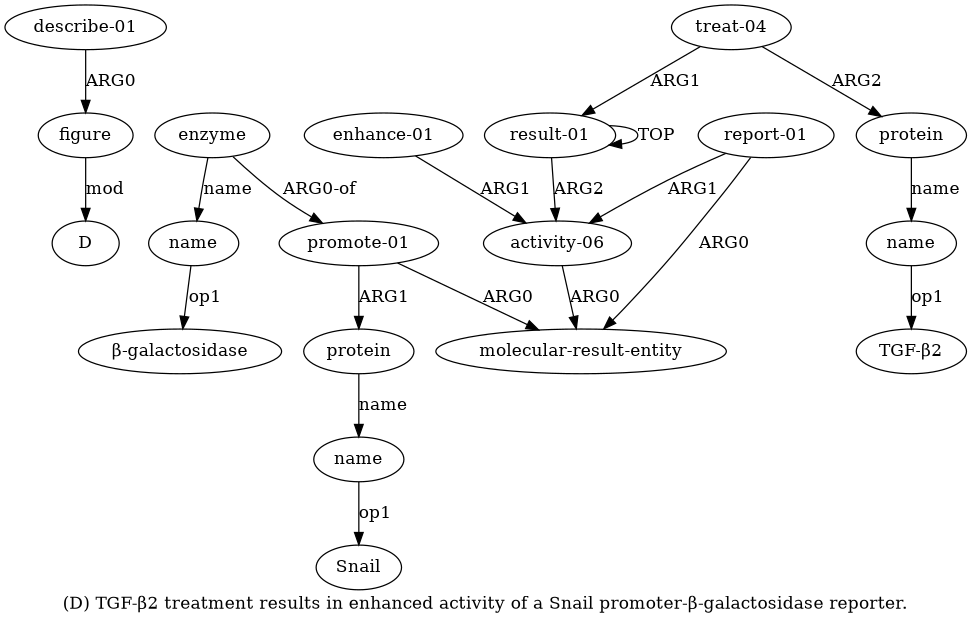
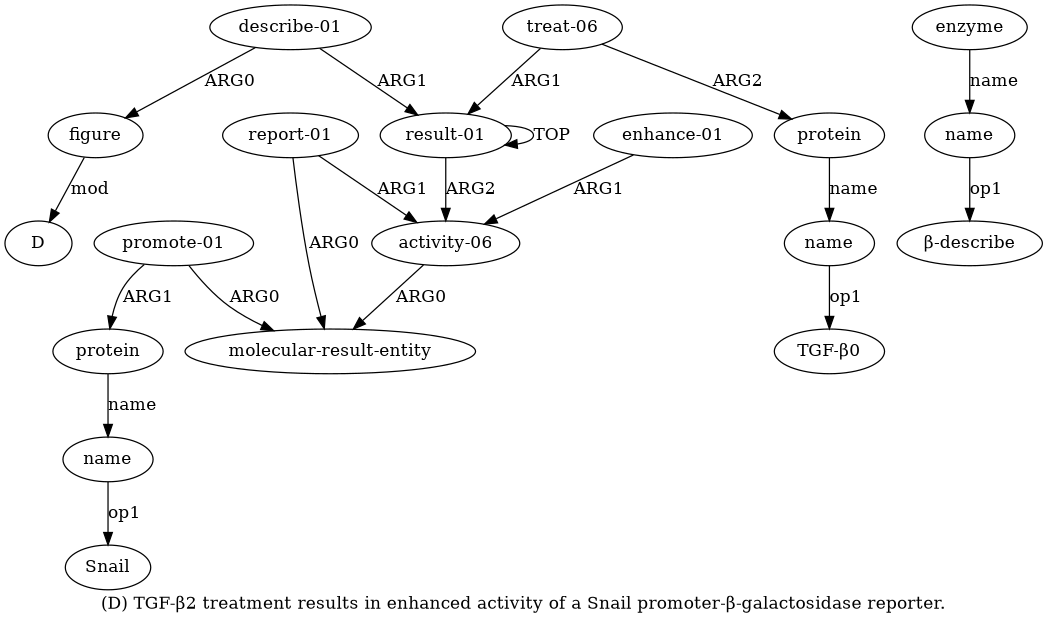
  digraph {
    label="(D) TGF-β2 treatment results in enhanced activity of a Snail promoter-β-galactosidase reporter."
    node [color=black gold_ind=-1 gold_label=name test_ind=-1 test_label=name]
    edge [color=black gold_label=ARG1 test_label=ARG1]
    n1 [gold_ind=14 gold_label=figure label=figure test_ind=14 test_label=figure]
    n2 [gold_label=D label=D test_label=D]
    n3 [gold_ind=11 label=name test_ind=11]
-   n4 [gold_label="β-galactosidase" label="β-galactosidase" test_label="β-galactosidase"]
+   n4 [gold_label="β-galactosidase" label="β-describe" test_label="β-galactosidase"]
    n5 [gold_ind=10 gold_label=enzyme label=enzyme test_ind=10 test_label=enzyme]
    n6 [gold_ind=6 gold_label="promote-01" label="promote-01" test_ind=6 test_label="promote-01"]
    n7 [gold_ind=5 gold_label="molecular-physical-entity" label="molecular-result-entity" test_ind=5 test_label="molecular-physical-entity"]
    n8 [gold_ind=7 gold_label=protein label=protein test_ind=7 test_label=protein]
    n9 [gold_ind=8 label=name test_ind=8]
    n10 [gold_ind=13 gold_label="describe-01" label="describe-01" test_ind=13 test_label="describe-01"]
    n11 [gold_ind=0 gold_label="result-01" label="result-01" test_ind=0 test_label="result-01"]
    n12 [gold_ind=4 gold_label="activity-06" label="activity-06" test_ind=4 test_label="activity-06"]
-   n13 [gold_ind=1 gold_label="treat-04" label="treat-04" test_ind=1 test_label="treat-04"]
+   n13 [gold_ind=1 gold_label="treat-04" label="treat-06" test_ind=1 test_label="treat-04"]
    n14 [gold_ind=2 gold_label=protein label=protein test_ind=2 test_label=protein]
    n15 [gold_ind=12 gold_label="enhance-01" label="enhance-01" test_ind=12 test_label="enhance-01"]
    n16 [gold_ind=3 label=name test_ind=3]
-   n17 [gold_label="TGF-β2" label="TGF-β2" test_label="TGF-β2"]
+   n17 [gold_label="TGF-β2" label="TGF-β0" test_label="TGF-β2"]
    n18 [gold_label=Snail label=Snail test_label=Snail]
    n19 [gold_ind=9 gold_label="report-01" label="report-01" test_ind=9 test_label="report-01"]
    n1 -> n2 [gold_label=mod label=mod test_label=mod]
    n3 -> n4 [gold_label=op1 label=op1 test_label=op1]
    n5 -> n3 [gold_label=name label=name test_label=name]
-   n5 -> n6 [gold_label="ARG0-of" label="ARG0-of" test_label="ARG0-of"]
    n6 -> n7 [gold_label=ARG0 label=ARG0 test_label=ARG0]
    n6 -> n8 [label=ARG1]
    n8 -> n9 [gold_label=name label=name test_label=name]
    n9 -> n18 [gold_label=op1 label=op1 test_label=op1]
    n10 -> n1 [gold_label=ARG0 label=ARG0 test_label=ARG0]
+   n10 -> n11 [label=ARG1]
    n11 -> n11 [gold_label=TOP label=TOP test_label=TOP]
    n11 -> n12 [gold_label=ARG2 label=ARG2 test_label=ARG2]
    n12 -> n7 [gold_label=ARG0 label=ARG0 test_label=ARG0]
    n13 -> n11 [label=ARG1]
    n13 -> n14 [gold_label=ARG2 label=ARG2 test_label=ARG2]
    n14 -> n16 [gold_label=name label=name test_label=name]
    n15 -> n12 [label=ARG1]
    n16 -> n17 [gold_label=op1 label=op1 test_label=op1]
    n19 -> n7 [gold_label=ARG0 label=ARG0 test_label=ARG0]
    n19 -> n12 [label=ARG1]
  }
